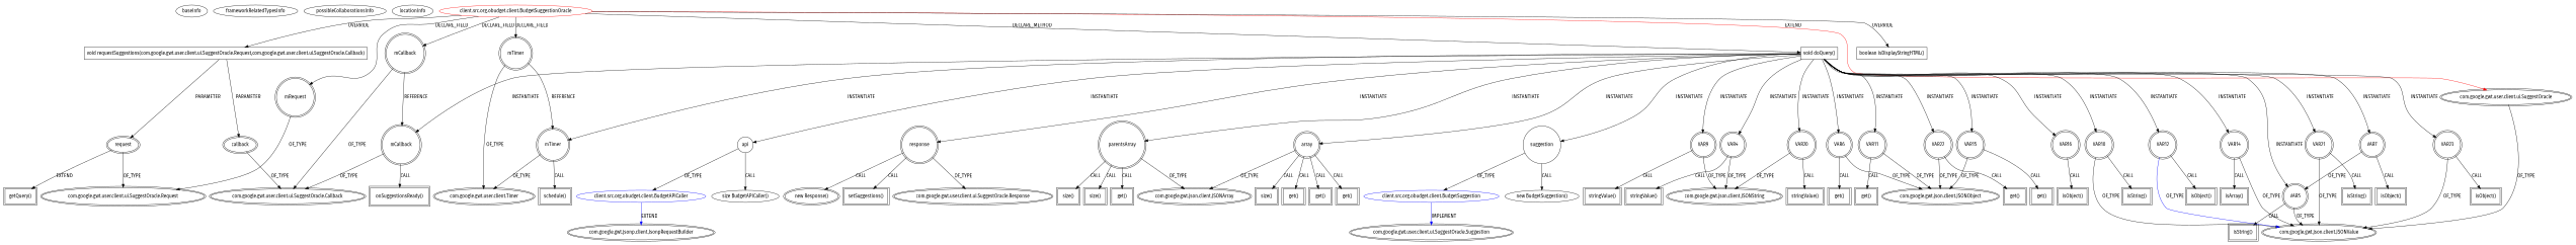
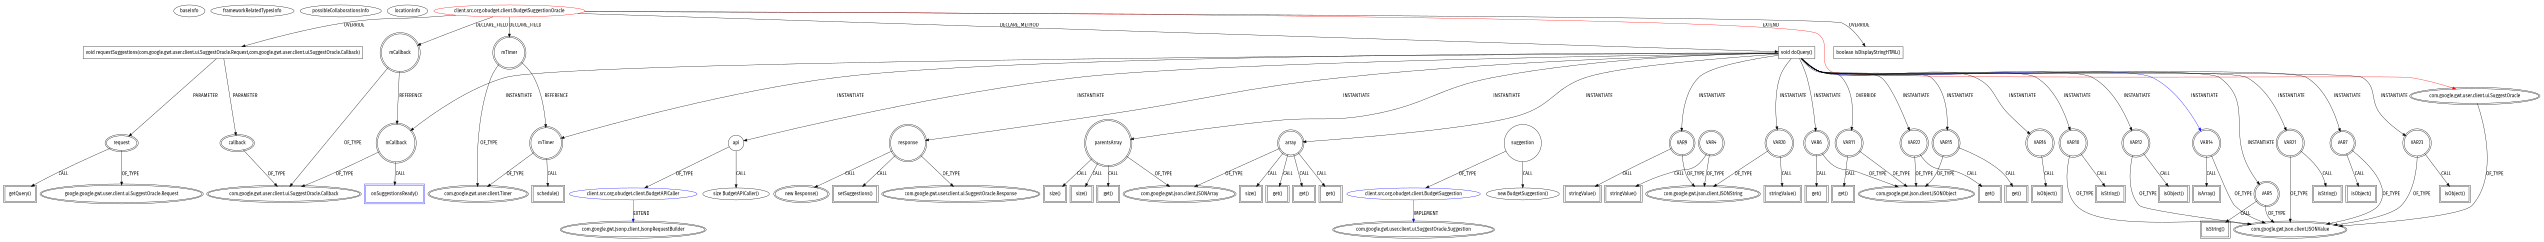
  digraph {
    fontname="Fira Sans"
    node [fontname="Fira Sans" isFrameworkType=true vertexType=INSIDE_CALL peripheries=2 shape=box]
    edge [fontname="Fira Sans"]
    baseInfo [category=extension_graph graphId=1160 isAnonymous=false possibleRelation=true isFrameworkType="" vertexType="" peripheries="" shape=""]
    frameworkRelatedTypesInfo [0="com.google.gwt.user.client.ui.SuggestOracle" isFrameworkType="" vertexType="" peripheries="" shape=""]
    possibleCollaborationsInfo [0="1160~CLIENT_METHOD_DECLARATION-INSTANTIATION-~com.google.gwt.user.client.ui.SuggestOracle ~com.google.gwt.jsonp.client.JsonpRequestBuilder ~false~false" 1="1160~CLIENT_METHOD_DECLARATION-INSTANTIATION-~com.google.gwt.user.client.ui.SuggestOracle ~com.google.gwt.user.client.ui.SuggestOracle.Suggestion ~false~false" isFrameworkType="" vertexType="" peripheries="" shape=""]
    locationInfo [contextSignature=BudgetSuggestionOracle filePath="/daonb-obudget/obudget-master/src/client/src/org/obudget/client/BudgetSuggestionOracle.java" graphId=1160 projectName="daonb-obudget" isFrameworkType="" vertexType="" peripheries="" shape=""]
    n5 [color=red isFrameworkType=false label="client.src.org.obudget.client.BudgetSuggestionOracle" vertexType=ROOT_CLIENT_CLASS_DECLARATION peripheries="" shape=""]
    n6 [label="com.google.gwt.user.client.ui.SuggestOracle" vertexType=FRAMEWORK_CLASS_TYPE shape=""]
    n7 [label=mCallback shape=circle vertexType=FIELD_DECLARATION]
-   n8 [label=mRequest shape=circle vertexType=FIELD_DECLARATION]
    n9 [label=mTimer shape=circle vertexType=FIELD_DECLARATION]
    n10 [isFrameworkType=false label="boolean isDisplayStringHTML()" vertexType=OVERRIDING_METHOD_DECLARATION peripheries=""]
    n11 [isFrameworkType=false label="void requestSuggestions(com.google.gwt.user.client.ui.SuggestOracle.Request,com.google.gwt.user.client.ui.SuggestOracle.Callback)" vertexType=OVERRIDING_METHOD_DECLARATION peripheries=""]
    n12 [isFrameworkType=false label="void doQuery()" vertexType=CLIENT_METHOD_DECLARATION peripheries=""]
    n13 [label="com.google.gwt.json.client.JSONValue" vertexType=FRAMEWORK_CLASS_TYPE shape=""]
    n14 [label="com.google.gwt.user.client.ui.SuggestOracle.Callback" vertexType=FRAMEWORK_INTERFACE_TYPE shape=""]
    n15 [label=mCallback shape=circle vertexType=VARIABLE_EXPRESION]
-   n16 [label="com.google.gwt.user.client.ui.SuggestOracle.Request" vertexType=FRAMEWORK_CLASS_TYPE shape=""]
+   n16 [label="google.google.gwt.user.client.ui.SuggestOracle.Request" vertexType=FRAMEWORK_CLASS_TYPE shape=""]
    n17 [label="com.google.gwt.user.client.Timer" vertexType=FRAMEWORK_CLASS_TYPE shape=""]
    n18 [label=mTimer shape=circle vertexType=VARIABLE_EXPRESION]
    n19 [label=request vertexType=PARAMETER_DECLARATION shape=""]
    n20 [label=callback vertexType=PARAMETER_DECLARATION shape=""]
    n21 [isFrameworkType=false label=api shape=circle vertexType=VARIABLE_EXPRESION peripheries=""]
    n22 [label=response shape=circle vertexType=VARIABLE_EXPRESION]
    n23 [label=array shape=circle vertexType=VARIABLE_EXPRESION]
    n24 [label=VAR4 shape=circle vertexType=VARIABLE_EXPRESION]
    n25 [label=VAR5 shape=circle vertexType=VARIABLE_EXPRESION]
    n26 [label=VAR6 shape=circle vertexType=VARIABLE_EXPRESION]
    n27 [label=VAR7 shape=circle vertexType=VARIABLE_EXPRESION]
    n28 [label=VAR9 shape=circle vertexType=VARIABLE_EXPRESION]
    n29 [label=VAR10 shape=circle vertexType=VARIABLE_EXPRESION]
    n30 [label=VAR11 shape=circle vertexType=VARIABLE_EXPRESION]
    n31 [label=VAR12 shape=circle vertexType=VARIABLE_EXPRESION]
    n32 [label=VAR14 shape=circle vertexType=VARIABLE_EXPRESION]
    n33 [label=VAR15 shape=circle vertexType=VARIABLE_EXPRESION]
    n34 [label=VAR16 shape=circle vertexType=VARIABLE_EXPRESION]
    n35 [label=parentsArray shape=circle vertexType=VARIABLE_EXPRESION]
    n36 [label=VAR20 shape=circle vertexType=VARIABLE_EXPRESION]
    n37 [label=VAR21 shape=circle vertexType=VARIABLE_EXPRESION]
    n38 [label=VAR22 shape=circle vertexType=VARIABLE_EXPRESION]
    n39 [label=VAR23 shape=circle vertexType=VARIABLE_EXPRESION]
    n40 [isFrameworkType=false label=suggestion shape=circle vertexType=VARIABLE_EXPRESION peripheries=""]
-   n41 [label="onSuggestionsReady()"]
+   n41 [label="onSuggestionsReady()" color=blue]
    n42 [label="schedule()"]
    n43 [label="getQuery()"]
    n44 [color=blue isFrameworkType=false label="client.src.org.obudget.client.BudgetAPICaller" vertexType=REFERENCE_CLIENT_CLASS_DECLARATION peripheries="" shape=""]
    n45 [isFrameworkType=false label="size BudgetAPICaller()" vertexType=CONSTRUCTOR_CALL peripheries="" shape=""]
    n46 [label="com.google.gwt.user.client.ui.SuggestOracle.Response" vertexType=FRAMEWORK_CLASS_TYPE shape=""]
    n47 [label="new Response()" vertexType=CONSTRUCTOR_CALL shape=""]
    n48 [label="setSuggestions()"]
    n49 [label="com.google.gwt.json.client.JSONArray" vertexType=FRAMEWORK_CLASS_TYPE shape=""]
    n50 [label="size()"]
    n51 [label="get()"]
    n52 [label="get()"]
    n53 [label="get()"]
    n54 [label="com.google.gwt.json.client.JSONString" vertexType=FRAMEWORK_CLASS_TYPE shape=""]
    n55 [label="stringValue()"]
    n56 [label="isString()"]
    n57 [label="com.google.gwt.json.client.JSONObject" vertexType=FRAMEWORK_CLASS_TYPE shape=""]
    n58 [label="get()"]
    n59 [label="isObject()"]
    n60 [label="stringValue()"]
    n61 [label="isString()"]
    n62 [label="get()"]
    n63 [label="isObject()"]
    n64 [label="isArray()"]
    n65 [label="get()"]
    n66 [label="isObject()"]
    n67 [label="size()"]
    n68 [label="size()"]
    n69 [label="get()"]
    n70 [label="stringValue()"]
    n71 [label="isString()"]
    n72 [label="get()"]
    n73 [label="isObject()"]
    n74 [color=blue isFrameworkType=false label="client.src.org.obudget.client.BudgetSuggestion" vertexType=REFERENCE_CLIENT_CLASS_DECLARATION peripheries="" shape=""]
    n75 [isFrameworkType=false label="new BudgetSuggestion()" vertexType=CONSTRUCTOR_CALL peripheries="" shape=""]
    n76 [label="com.google.gwt.jsonp.client.JsonpRequestBuilder" vertexType=FRAMEWORK_CLASS_TYPE shape=""]
    n77 [label="com.google.gwt.user.client.ui.SuggestOracle.Suggestion" vertexType=FRAMEWORK_INTERFACE_TYPE shape=""]
    n5 -> n6 [color=red label=EXTEND]
    n5 -> n7 [label=DECLARE_FIELD]
-   n5 -> n8 [label=DECLARE_FIELD]
    n5 -> n9 [label=DECLARE_FIELD]
    n5 -> n10 [label=OVERRIDE]
    n5 -> n11 [label=OVERRIDE]
    n5 -> n12 [label=DECLARE_METHOD]
    n6 -> n13 [label=OF_TYPE]
    n7 -> n14 [label=OF_TYPE]
    n7 -> n15 [label=REFERENCE]
-   n8 -> n16 [label=OF_TYPE]
    n9 -> n17 [label=OF_TYPE]
    n9 -> n18 [label=REFERENCE]
    n11 -> n19 [label=PARAMETER]
    n11 -> n20 [label=PARAMETER]
    n12 -> n15 [label=INSTANTIATE]
    n12 -> n18 [label=INSTANTIATE]
    n12 -> n21 [label=INSTANTIATE]
    n12 -> n22 [label=INSTANTIATE]
    n12 -> n23 [label=INSTANTIATE]
-   n12 -> n24 [label=INSTANTIATE]
    n12 -> n25 [label=INSTANTIATE]
    n12 -> n26 [label=INSTANTIATE]
    n12 -> n27 [label=INSTANTIATE]
    n12 -> n28 [label=INSTANTIATE]
    n12 -> n29 [label=INSTANTIATE]
-   n12 -> n30 [label=INSTANTIATE]
+   n12 -> n30 [label=OVERRIDE]
    n12 -> n31 [label=INSTANTIATE]
-   n12 -> n32 [label=INSTANTIATE]
+   n12 -> n32 [label=INSTANTIATE color=blue]
    n12 -> n33 [label=INSTANTIATE]
    n12 -> n34 [label=INSTANTIATE]
    n12 -> n35 [label=INSTANTIATE]
    n12 -> n36 [label=INSTANTIATE]
    n12 -> n37 [label=INSTANTIATE]
    n12 -> n38 [label=INSTANTIATE]
    n12 -> n39 [label=INSTANTIATE]
-   n12 -> n40 [label=INSTANTIATE]
    n15 -> n14 [label=OF_TYPE]
    n15 -> n41 [label=CALL]
    n18 -> n17 [label=OF_TYPE]
    n18 -> n42 [label=CALL]
    n19 -> n16 [label=OF_TYPE]
-   n19 -> n43 [label=EXTEND]
+   n19 -> n43 [label=CALL]
    n20 -> n14 [label=OF_TYPE]
    n21 -> n44 [label=OF_TYPE]
    n21 -> n45 [label=CALL]
    n22 -> n46 [label=OF_TYPE]
    n22 -> n47 [label=CALL]
    n22 -> n48 [label=CALL]
    n23 -> n49 [label=OF_TYPE]
    n23 -> n50 [label=CALL]
    n23 -> n51 [label=CALL]
    n23 -> n52 [label=CALL]
    n23 -> n53 [label=CALL]
    n24 -> n54 [label=OF_TYPE]
    n24 -> n55 [label=CALL]
    n25 -> n13 [label=OF_TYPE]
    n25 -> n56 [label=CALL]
    n26 -> n57 [label=OF_TYPE]
    n26 -> n58 [label=CALL]
-   n27 -> n25 [label=OF_TYPE]
+   n27 -> n13 [label=OF_TYPE]
    n27 -> n59 [label=CALL]
    n28 -> n54 [label=OF_TYPE]
    n28 -> n60 [label=CALL]
    n29 -> n13 [label=OF_TYPE]
    n29 -> n61 [label=CALL]
    n30 -> n57 [label=OF_TYPE]
    n30 -> n62 [label=CALL]
-   n31 -> n13 [label=OF_TYPE color=blue]
+   n31 -> n13 [label=OF_TYPE]
    n31 -> n63 [label=CALL]
    n32 -> n13 [label=OF_TYPE]
    n32 -> n64 [label=CALL]
    n33 -> n57 [label=OF_TYPE]
    n33 -> n65 [label=CALL]
    n34 -> n66 [label=CALL]
    n35 -> n49 [label=OF_TYPE]
    n35 -> n67 [label=CALL]
    n35 -> n68 [label=CALL]
    n35 -> n69 [label=CALL]
    n36 -> n54 [label=OF_TYPE]
    n36 -> n70 [label=CALL]
    n37 -> n13 [label=OF_TYPE]
    n37 -> n71 [label=CALL]
    n38 -> n57 [label=OF_TYPE]
    n38 -> n72 [label=CALL]
    n39 -> n13 [label=OF_TYPE]
    n39 -> n73 [label=CALL]
    n40 -> n74 [label=OF_TYPE]
    n40 -> n75 [label=CALL]
    n44 -> n76 [color=blue label=EXTEND]
    n74 -> n77 [color=blue label=IMPLEMENT]
  }
